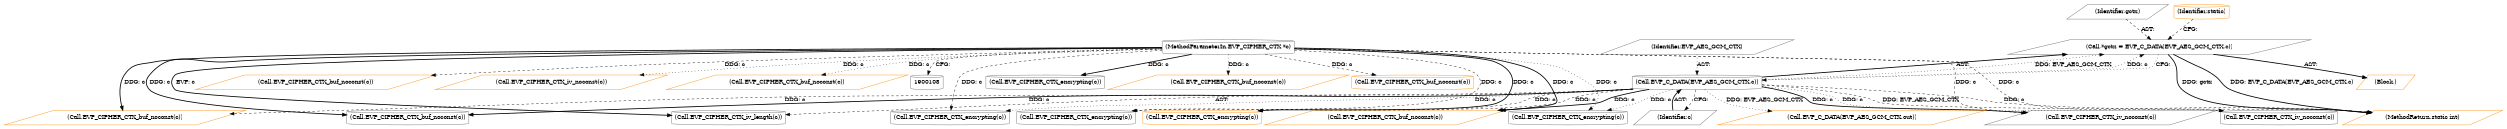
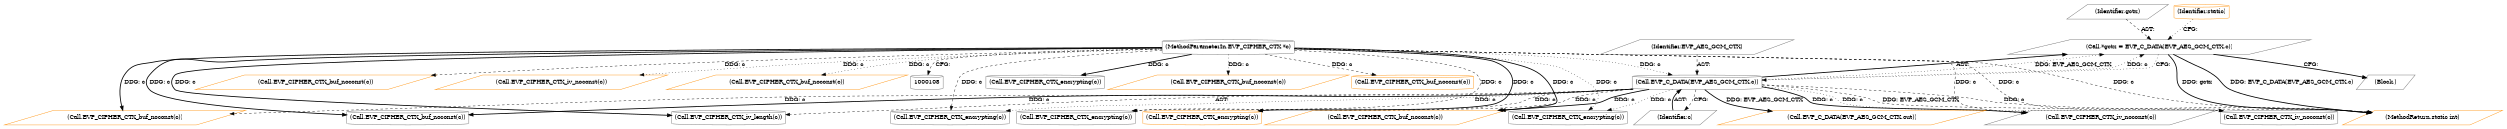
  digraph {
    node [color=gray40 shape=parallelogram]
    edge [style=dashed]
    n1 [label="(Call,*gctx = EVP_C_DATA(EVP_AES_GCM_CTX,c))"]
    n2 [label="(Call,EVP_C_DATA(EVP_AES_GCM_CTX,c))" shape=cylinder]
    n3 [color=darkorange label="(MethodReturn,static int)"]
-   n4 [color=darkorange label="(Block,)"]
+   n4 [label="(Block,)"]
    n5 [label="(Call,EVP_CIPHER_CTX_encrypting(c))" shape=cylinder]
    n6 [label="(Identifier,c)"]
    n7 [label="(Call,EVP_CIPHER_CTX_iv_length(c))" shape=cylinder]
    n8 [color=darkorange label="(Call,EVP_CIPHER_CTX_encrypting(c))" shape=cylinder]
    n9 [label="(Call,EVP_CIPHER_CTX_encrypting(c))" shape=cylinder]
    n10 [color=darkorange label="(Call,EVP_CIPHER_CTX_buf_noconst(c))"]
    n11 [label="(Call,EVP_CIPHER_CTX_iv_noconst(c))"]
    n12 [color=darkorange label="(Call,EVP_CIPHER_CTX_buf_noconst(c))"]
    n13 [label="(Call,EVP_CIPHER_CTX_buf_noconst(c))" shape=cylinder]
    n14 [label="(Call,EVP_CIPHER_CTX_iv_noconst(c))" shape=cylinder]
    n15 [color=darkorange label="(Call,EVP_C_DATA(EVP_AES_GCM_CTX,out))"]
    n16 [label="(Call,EVP_CIPHER_CTX_encrypting(c))" shape=cylinder]
    n17 [label="(MethodParameterIn,EVP_CIPHER_CTX *c)" shape=cylinder]
    n18 [color=darkorange label="(Call,EVP_CIPHER_CTX_buf_noconst(c))"]
    n19 [label="(Call,EVP_CIPHER_CTX_encrypting(c))" shape=cylinder]
    n20 [color=darkorange label="(Call,EVP_CIPHER_CTX_buf_noconst(c))"]
    n21 [color=darkorange label="(Call,EVP_CIPHER_CTX_buf_noconst(c))" shape=cylinder]
    n22 [color=darkorange label="(Call,EVP_CIPHER_CTX_iv_noconst(c))"]
    n23 [color=darkorange label="(Call,EVP_CIPHER_CTX_buf_noconst(c))"]
-   1000108 [shape=cylinder label=1900108]
+   1000108 [shape=cylinder]
    n25 [label="(Identifier,gctx)"]
    n26 [color=darkorange label="(Identifier,static)" shape=cylinder]
    n27 [label="(Identifier,EVP_AES_GCM_CTX)"]
    n1 -> n2 [label="CFG: " style=dotted]
    n1 -> n3 [label="DDG: EVP_C_DATA(EVP_AES_GCM_CTX,c)" style=bold]
    n1 -> n3 [label="DDG: gctx" style=bold]
-   n1 -> n4 [label="AST: " style=bold]
+   n1 -> n4 [label="CFG: " style=bold]
    n2 -> n1 [label="AST: " style=bold]
    n2 -> n1 [label="DDG: EVP_AES_GCM_CTX" style=dotted]
    n2 -> n1 [label="DDG: c" style=dotted]
    n2 -> n3 [label="DDG: EVP_AES_GCM_CTX"]
    n2 -> n3 [label="DDG: c"]
    n2 -> n5 [label="DDG: c" style=dotted]
    n2 -> n6 [label="CFG: "]
    n2 -> n7 [label="AST: "]
    n2 -> n8 [label="DDG: c"]
    n2 -> n9 [label="DDG: c"]
    n2 -> n10 [label="DDG: c" style=bold]
    n2 -> n11 [label="DDG: c" style=bold]
    n2 -> n12 [label="DDG: c"]
    n2 -> n13 [label="DDG: c" style=bold]
    n2 -> n14 [label="DDG: c" style=dotted]
-   n2 -> n15 [label="DDG: EVP_AES_GCM_CTX" style=dotted]
+   n2 -> n15 [label="DDG: EVP_AES_GCM_CTX" style=bold]
    n2 -> n16 [label="DDG: c" style=dotted]
    n6 -> n2 [label="AST: " style=bold]
+   n17 -> n2 [label="DDG: c" style=dotted]
+   n17 -> n3 [label="DDG: c"]
    n17 -> n5 [label="DDG: c" style=dotted]
-   n17 -> n7 [label="EVP: c" style=bold]
+   n17 -> n7 [label="DDG: c" style=bold]
    n17 -> n8 [label="DDG: c" style=bold]
    n17 -> n9 [label="DDG: c"]
    n17 -> n10 [label="DDG: c" style=bold]
    n17 -> n11 [label="DDG: c"]
    n17 -> n12 [label="DDG: c" style=bold]
    n17 -> n13 [label="DDG: c" style=bold]
    n17 -> n14 [label="DDG: c"]
    n17 -> n16 [label="DDG: c"]
    n17 -> n18 [label="DDG: c"]
    n17 -> n19 [label="DDG: c" style=bold]
    n17 -> n20 [label="DDG: c" style=dotted]
    n17 -> n21 [label="DDG: c"]
    n17 -> n22 [label="DDG: c" style=dotted]
    n17 -> n23 [label="DDG: c" style=dotted]
    n17 -> 1000108 [label="CFG: "]
    n25 -> n1 [label="AST: "]
-   n26 -> n1 [label="CFG: "]
-   n27 -> n2 [label="AST: " style=dotted]
+   n26 -> n1 [label="CFG: " style=dotted]
+   n27 -> n2 [label="AST: "]
  }
